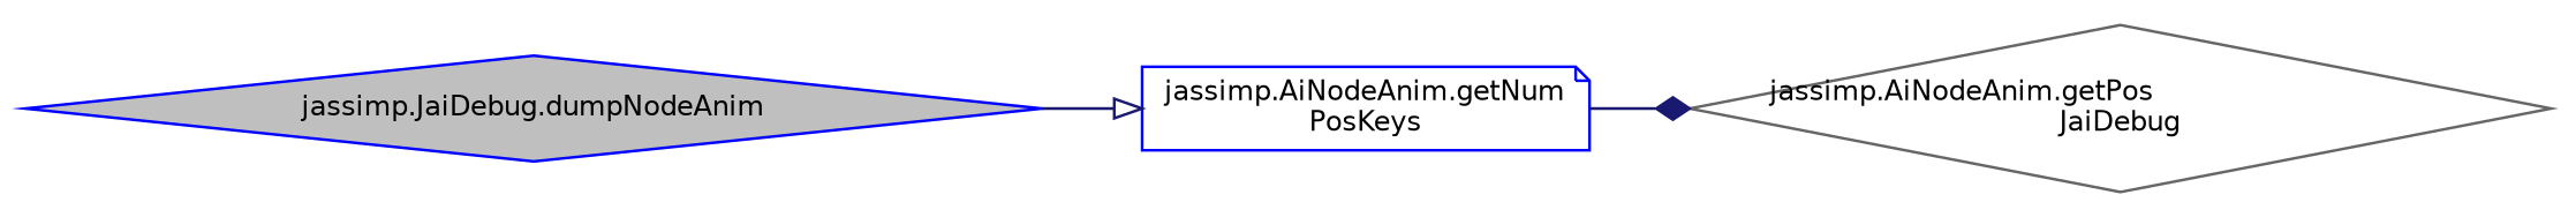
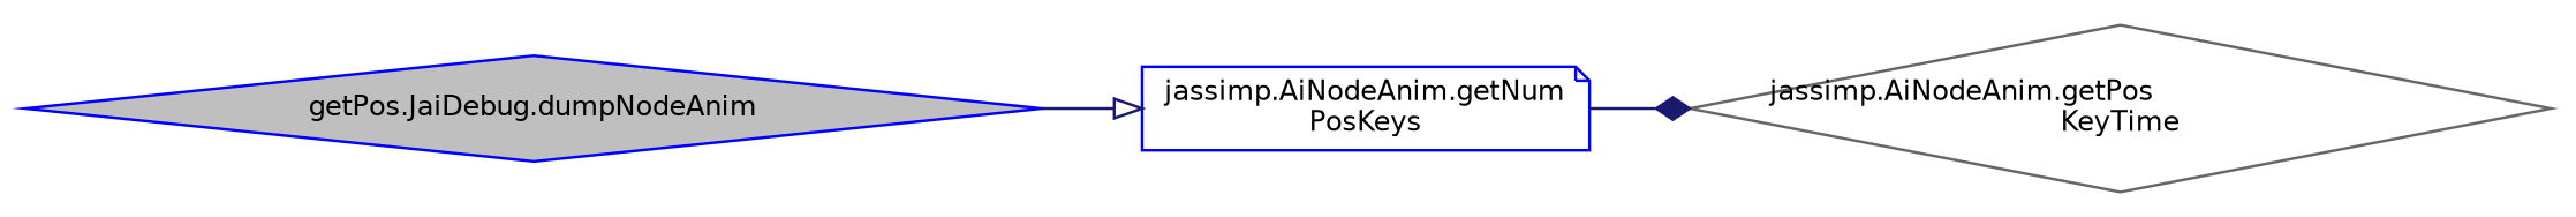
  digraph {
    rankdir=LR
    node [color=blue fillcolor=white fontname=Helvetica fontsize=10 shape=diamond style=filled]
    edge [color=midnightblue fontname=Helvetica fontsize=10 labelfontname=Helvetica labelfontsize=10 style=solid]
-   n1 [fillcolor=grey75 fontcolor=black height=0.2 label="jassimp.JaiDebug.dumpNodeAnim" width=0.4]
+   n1 [fillcolor=grey75 fontcolor=black height=0.2 label="getPos.JaiDebug.dumpNodeAnim" width=0.4]
    n2 [height=0.2 label="jassimp.AiNodeAnim.getNum\lPosKeys" shape=note width=0.4]
-   n3 [color=gray40 height=0.2 label="jassimp.AiNodeAnim.getPos\lJaiDebug" width=0.4]
+   n3 [color=gray40 height=0.2 label="jassimp.AiNodeAnim.getPos\lKeyTime" width=0.4]
    n1 -> n2 [arrowhead=onormal]
    n2 -> n3 [arrowhead=diamond]
  }
